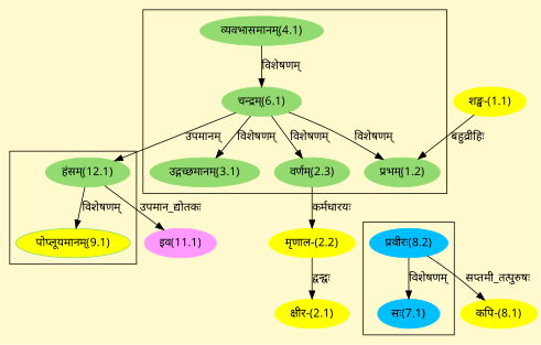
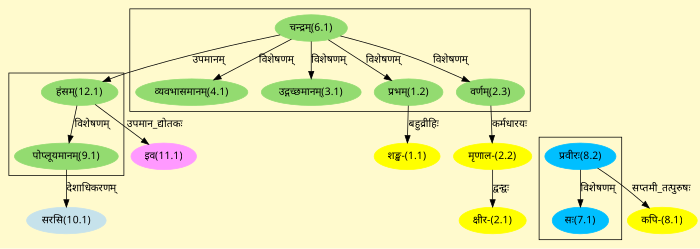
  digraph {
    bgcolor=lemonchiffon1
    compound=true
    fontname="Noto Sans"
    rankdir=BT
    node [color="#93DB70" fontname="Noto Sans" style=filled]
    edge [dir=back fontname="Noto Sans"]
    n1 [label="प्रभम्(1.2)"]
    n2 [label="चन्द्रम्(6.1)"]
    n3 [label="वर्णम्(2.3)"]
    n4 [label="उद्गच्छमानम्(3.1)"]
    n5 [label="व्यवभासमानम्(4.1)"]
    n6 [color="#00BFFF" label="सः(7.1)"]
    n7 [color="#00BFFF" label="प्रवीरः(8.2)"]
-   n8 [label="पोप्लूयमानम्(9.1)" fillcolor="#FFFF00"]
+   n8 [label="पोप्लूयमानम्(9.1)"]
    n9 [label="हंसम्(12.1)"]
    n10 [color="#FFFF00" label="शङ्ख-(1.1)"]
    n11 [color="#FFFF00" label="क्षीर-(2.1)"]
    n12 [color="#FFFF00" label="मृणाल-(2.2)"]
    n13 [color="#FFFF00" label="कपि-(8.1)"]
+   n14 [color="#C6E2EB" label="सरसि(10.1)"]
    n15 [color="#FF99FF" label="इव(11.1)"]
    subgraph cluster_1 {
      n1
      n2
      n3
      n4
      n5
    }
    subgraph cluster_2 {
      n6
      n7
    }
    subgraph cluster_3 {
      n8
      n9
    }
    n1 -> n2 [label="विशेषणम्"]
    n3 -> n2 [label="विशेषणम्"]
    n4 -> n2 [label="विशेषणम्"]
-   n2 -> n5 [label="विशेषणम्"]
+   n5 -> n2 [label="विशेषणम्"]
    n6 -> n7 [label="विशेषणम्"]
    n8 -> n9 [label="विशेषणम्"]
    n9 -> n2 [label="उपमानम्"]
-   n1 -> n10 [label="बहुव्रीहिः"]
+   n10 -> n1 [label="बहुव्रीहिः"]
    n11 -> n12 [label="द्वन्द्वः"]
    n12 -> n3 [label="कर्मधारयः"]
    n13 -> n7 [label="सप्तमी_तत्पुरुषः"]
+   n14 -> n8 [label="देशाधिकरणम्"]
    n15 -> n9 [label="उपमान_द्योतकः"]
  }
